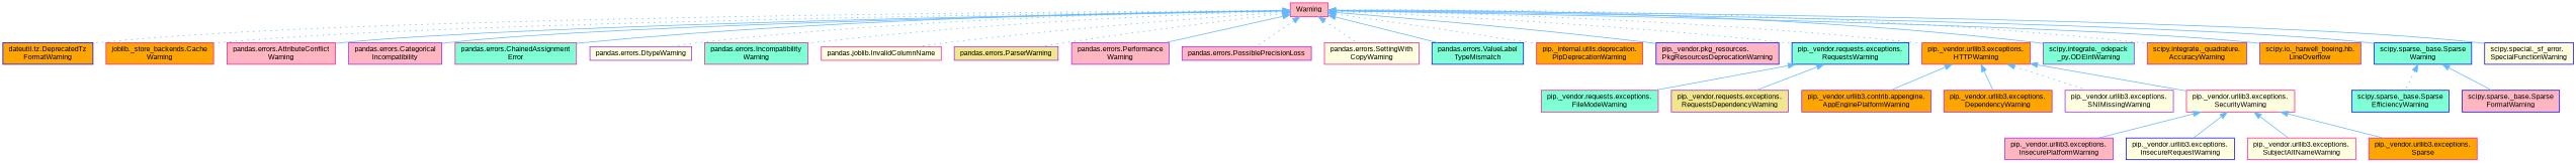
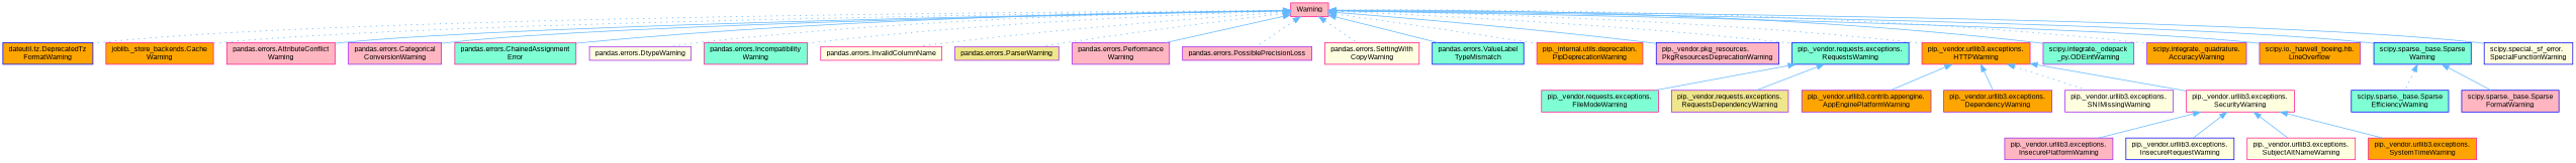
  digraph {
    fontname="Liberation Sans"
    rankdir=TB
    node [color=deeppink fillcolor=orange fontname="Liberation Sans" fontsize=10 shape=box style=filled]
    edge [color=steelblue1 dir=back fontname="Liberation Sans" fontsize=10 labelfontname=Helvetica labelfontsize=10 style=solid]
    n1 [fillcolor=lightpink fontcolor=black height=0.2 label=Warning width=0.4]
    n2 [color=blue height=0.2 label="dateutil.tz.DeprecatedTz\lFormatWarning" width=0.4]
    n3 [height=0.2 label="joblib._store_backends.Cache\lWarning" width=0.4]
    n4 [fillcolor=lightpink height=0.2 label="pandas.errors.AttributeConflict\lWarning" width=0.4]
-   n5 [color=purple fillcolor=lightpink height=0.2 label="pandas.errors.Categorical\lIncompatibility" width=0.4]
+   n5 [color=purple fillcolor=lightpink height=0.2 label="pandas.errors.Categorical\lConversionWarning" width=0.4]
    n6 [fillcolor=aquamarine height=0.2 label="pandas.errors.ChainedAssignment\lError" width=0.4]
    n7 [color=purple fillcolor=lightyellow height=0.2 label="pandas.errors.DtypeWarning" width=0.4]
    n8 [fillcolor=aquamarine height=0.2 label="pandas.errors.Incompatibility\lWarning" width=0.4]
-   n9 [fillcolor=lightyellow height=0.2 label="pandas.joblib.InvalidColumnName" width=0.4]
+   n9 [fillcolor=lightyellow height=0.2 label="pandas.errors.InvalidColumnName" width=0.4]
    n10 [color=purple fillcolor=khaki height=0.2 label="pandas.errors.ParserWarning" width=0.4]
    n11 [color=purple fillcolor=lightpink height=0.2 label="pandas.errors.Performance\lWarning" width=0.4]
    n12 [color=purple fillcolor=lightpink height=0.2 label="pandas.errors.PossiblePrecisionLoss" width=0.4]
    n13 [fillcolor=lightyellow height=0.2 label="pandas.errors.SettingWith\lCopyWarning" width=0.4]
    n14 [color=blue fillcolor=aquamarine height=0.2 label="pandas.errors.ValueLabel\lTypeMismatch" width=0.4]
    n15 [height=0.2 label="pip._internal.utils.deprecation.\lPipDeprecationWarning" width=0.4]
    n16 [color=blue fillcolor=lightpink height=0.2 label="pip._vendor.pkg_resources.\lPkgResourcesDeprecationWarning" width=0.4]
    n17 [color=blue fillcolor=aquamarine height=0.2 label="pip._vendor.requests.exceptions.\lRequestsWarning" width=0.4]
    n18 [height=0.2 label="pip._vendor.urllib3.exceptions.\lHTTPWarning" width=0.4]
    n19 [color=purple fillcolor=aquamarine height=0.2 label="scipy.integrate._odepack\l_py.ODEintWarning" width=0.4]
    n20 [color=purple height=0.2 label="scipy.integrate._quadrature.\lAccuracyWarning" width=0.4]
    n21 [color=purple height=0.2 label="scipy.io._harwell_boeing.hb.\lLineOverflow" width=0.4]
    n22 [color=blue fillcolor=aquamarine height=0.2 label="scipy.sparse._base.Sparse\lWarning" width=0.4]
    n23 [color=blue fillcolor=lightyellow height=0.2 label="scipy.special._sf_error.\lSpecialFunctionWarning" width=0.4]
    n24 [fillcolor=aquamarine height=0.2 label="pip._vendor.requests.exceptions.\lFileModeWarning" width=0.4]
    n25 [color=purple fillcolor=khaki height=0.2 label="pip._vendor.requests.exceptions.\lRequestsDependencyWarning" width=0.4]
    n26 [color=purple height=0.2 label="pip._vendor.urllib3.contrib.appengine.\lAppEnginePlatformWarning" width=0.4]
    n27 [color=purple height=0.2 label="pip._vendor.urllib3.exceptions.\lDependencyWarning" width=0.4]
    n28 [color=purple fillcolor=lightyellow height=0.2 label="pip._vendor.urllib3.exceptions.\lSNIMissingWarning" width=0.4]
    n29 [fillcolor=lightyellow height=0.2 label="pip._vendor.urllib3.exceptions.\lSecurityWarning" width=0.4]
    n30 [color=blue fillcolor=aquamarine height=0.2 label="scipy.sparse._base.Sparse\lEfficiencyWarning" width=0.4]
    n31 [color=blue fillcolor=lightpink height=0.2 label="scipy.sparse._base.Sparse\lFormatWarning" width=0.4]
    n32 [color=purple fillcolor=lightpink height=0.2 label="pip._vendor.urllib3.exceptions.\lInsecurePlatformWarning" width=0.4]
    n33 [color=blue fillcolor=lightyellow height=0.2 label="pip._vendor.urllib3.exceptions.\lInsecureRequestWarning" width=0.4]
    n34 [fillcolor=lightyellow height=0.2 label="pip._vendor.urllib3.exceptions.\lSubjectAltNameWarning" width=0.4]
-   n35 [height=0.2 label="pip._vendor.urllib3.exceptions.\lSparse" width=0.4]
+   n35 [height=0.2 label="pip._vendor.urllib3.exceptions.\lSystemTimeWarning" width=0.4]
    n1 -> n2 [style=dotted]
    n1 -> n3 [style=dotted]
    n1 -> n4
    n1 -> n5
    n1 -> n6
    n1 -> n7 [style=dotted]
    n1 -> n8 [style=dotted]
    n1 -> n9 [style=dotted]
    n1 -> n10 [style=dotted]
    n1 -> n11
    n1 -> n12 [style=dotted]
    n1 -> n13 [style=dotted]
    n1 -> n14
    n1 -> n15 [style=dotted]
    n1 -> n16
    n1 -> n17 [style=dotted]
    n1 -> n18 [style=dotted]
    n1 -> n19
    n1 -> n20 [style=dotted]
    n1 -> n21
    n1 -> n22
    n1 -> n23
    n17 -> n24
    n17 -> n25
    n18 -> n26
    n18 -> n27
    n18 -> n28 [style=dotted]
    n18 -> n29
    n22 -> n30 [style=dotted]
    n22 -> n31
    n29 -> n32
    n29 -> n33
    n29 -> n34
    n29 -> n35
  }
